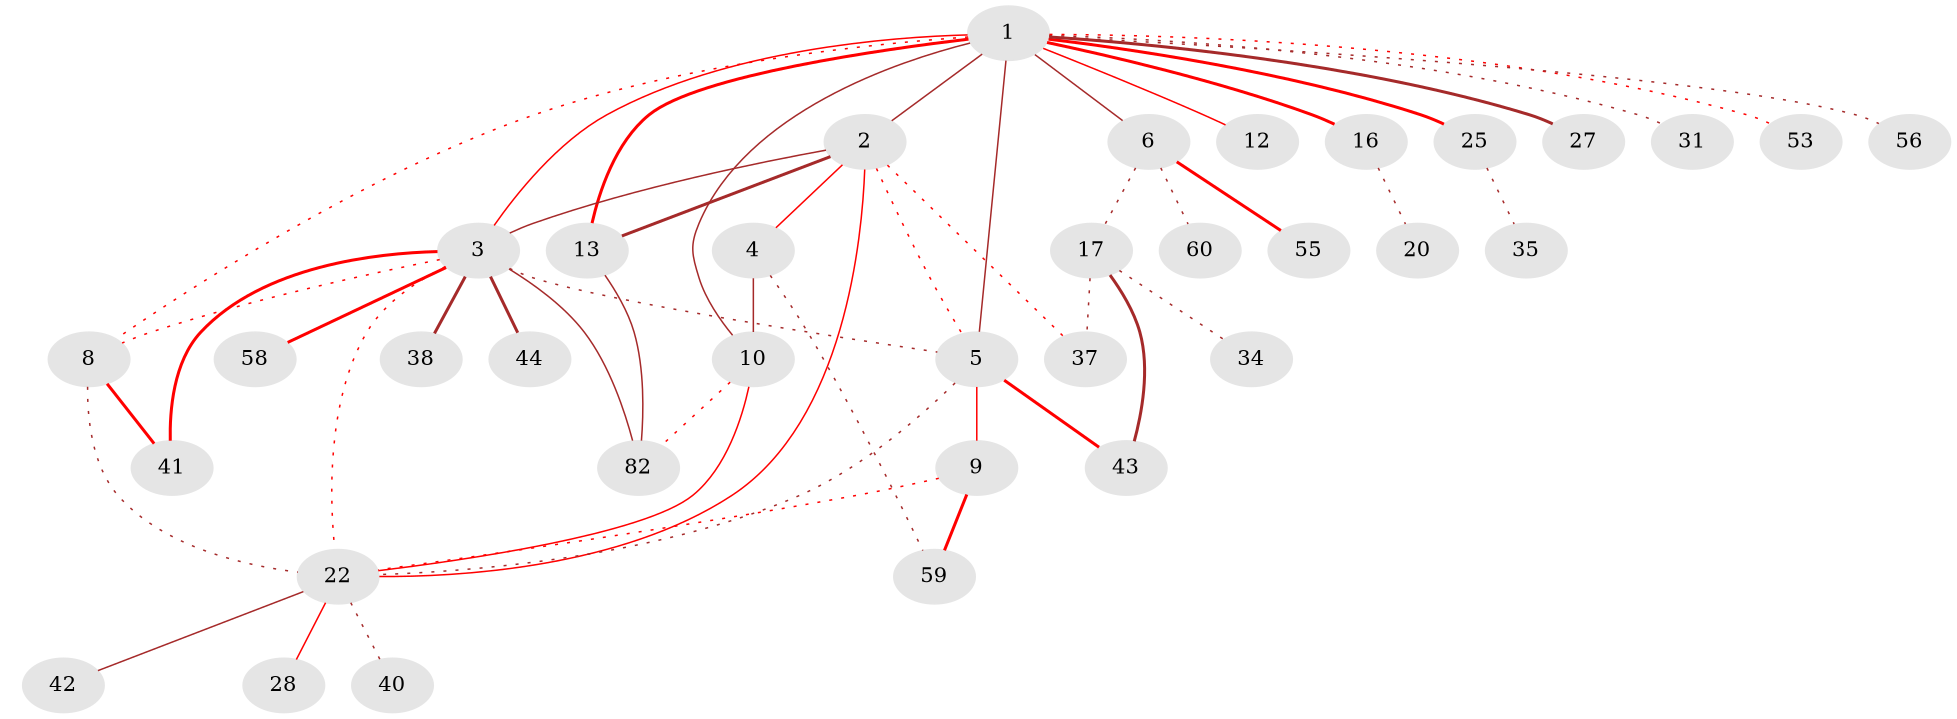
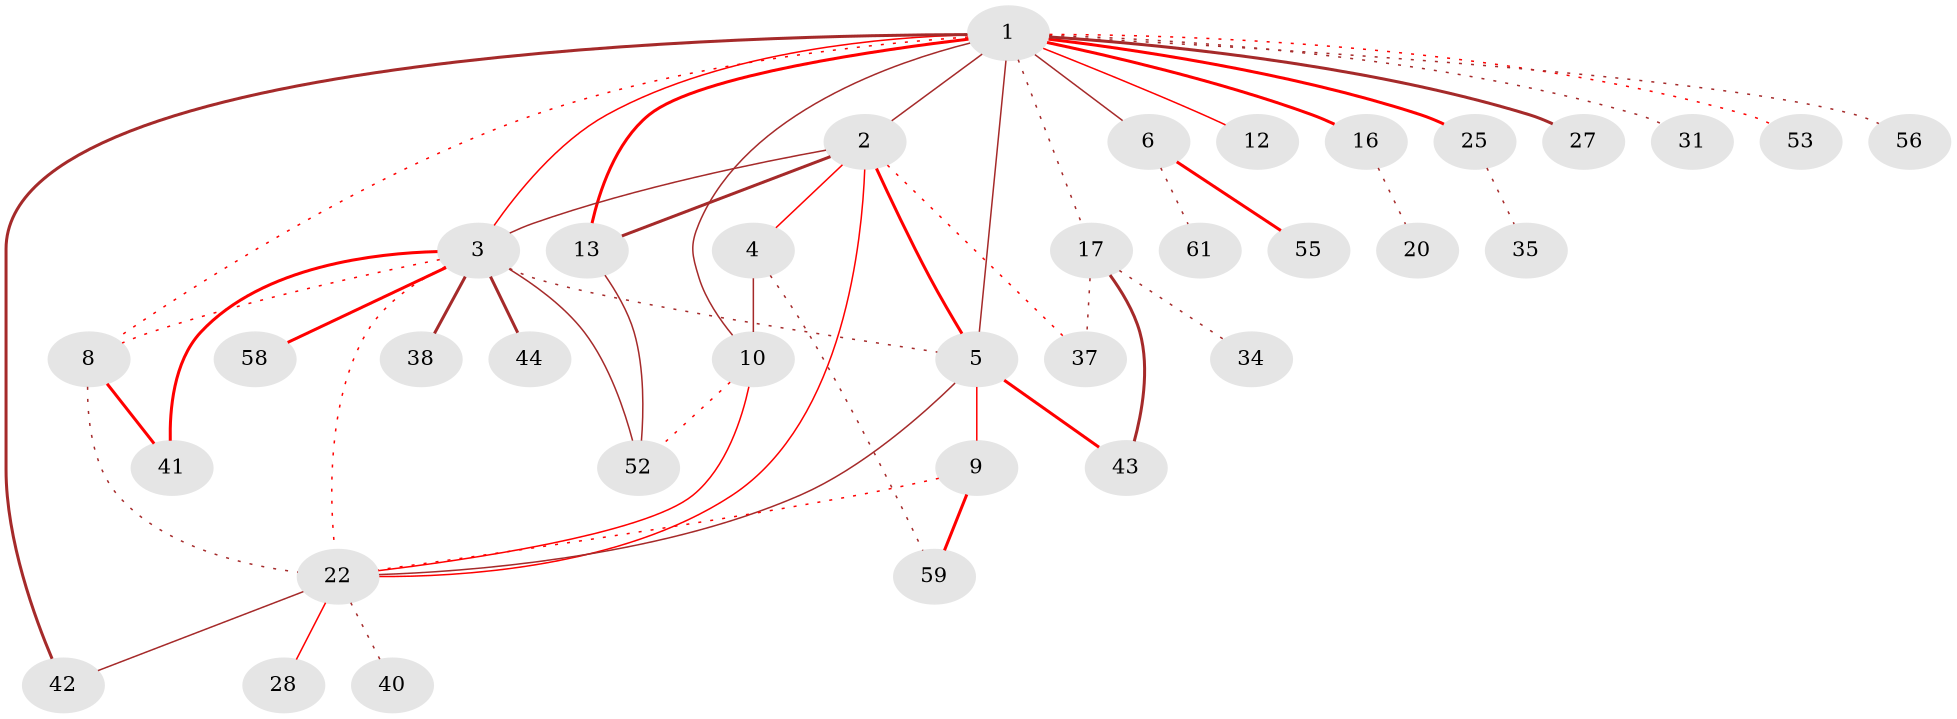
  graph {
    node [color=gray90 style=filled]
    edge [color=brown style=dotted]
    1 [super="+7"]
    2 [super="+62"]
    3
    5 [super="+14+64+18"]
    6 [super="+29"]
    8 [super="+19+71"]
    10 [super="+45"]
    12
    13
    16 [super="+46+68+26"]
    17 [super="+49"]
    25
    27
    31
    42
    53
    56
    4
    22 [super="+36+30+54+47+33"]
    37
    38
    41
    44
-   52 [super="+67" label=82]
+   52 [super="+67"]
    58
    9
    43
-   61 [label=60]
+   61
    55
    20 [super="+32"]
    34
    35
    59 [super="+69"]
    28
    40
    1 -- 2 [style=solid weight=2]
    1 -- 3 [color=red style=solid weight=4]
    1 -- 5 [style=solid weight=2]
    1 -- 6 [style=solid]
    1 -- 8 [color=red]
    1 -- 10 [style=solid]
    1 -- 12 [color=red style=solid]
    1 -- 13 [color=red style=bold]
    1 -- 16 [color=red style=bold]
-   6 -- 17
+   1 -- 17
    1 -- 25 [color=red style=bold]
    1 -- 27 [style=bold]
    1 -- 31 [weight=2]
+   1 -- 42 [style=bold]
    1 -- 53 [color=red]
    1 -- 56
    2 -- 3 [style=solid]
-   2 -- 5 [color=red]
+   2 -- 5 [color=red style=bold]
    2 -- 13 [style=bold]
    2 -- 4 [color=red style=solid]
    2 -- 22 [color=red style=solid]
    2 -- 37 [color=red]
    3 -- 5 [weight=2]
    3 -- 8 [color=red]
    3 -- 22 [color=red weight=3]
    3 -- 38 [style=bold]
    3 -- 41 [color=red style=bold]
    3 -- 44 [style=bold]
    3 -- 52 [style=solid]
    3 -- 58 [color=red style=bold]
-   5 -- 22
+   5 -- 22 [style=solid]
    5 -- 9 [color=red style=solid]
    5 -- 43 [color=red style=bold]
    6 -- 61
    6 -- 55 [color=red style=bold]
    8 -- 22
    8 -- 41 [color=red style=bold]
    10 -- 22 [color=red style=solid]
    10 -- 52 [color=red]
    13 -- 52 [style=solid]
    16 -- 20
    17 -- 37
    17 -- 43 [style=bold]
    17 -- 34
    25 -- 35
    4 -- 10 [style=solid]
    4 -- 59
    22 -- 42 [style=solid]
    22 -- 28 [color=red style=solid]
    22 -- 40
    9 -- 22 [color=red]
    9 -- 59 [color=red style=bold]
  }
